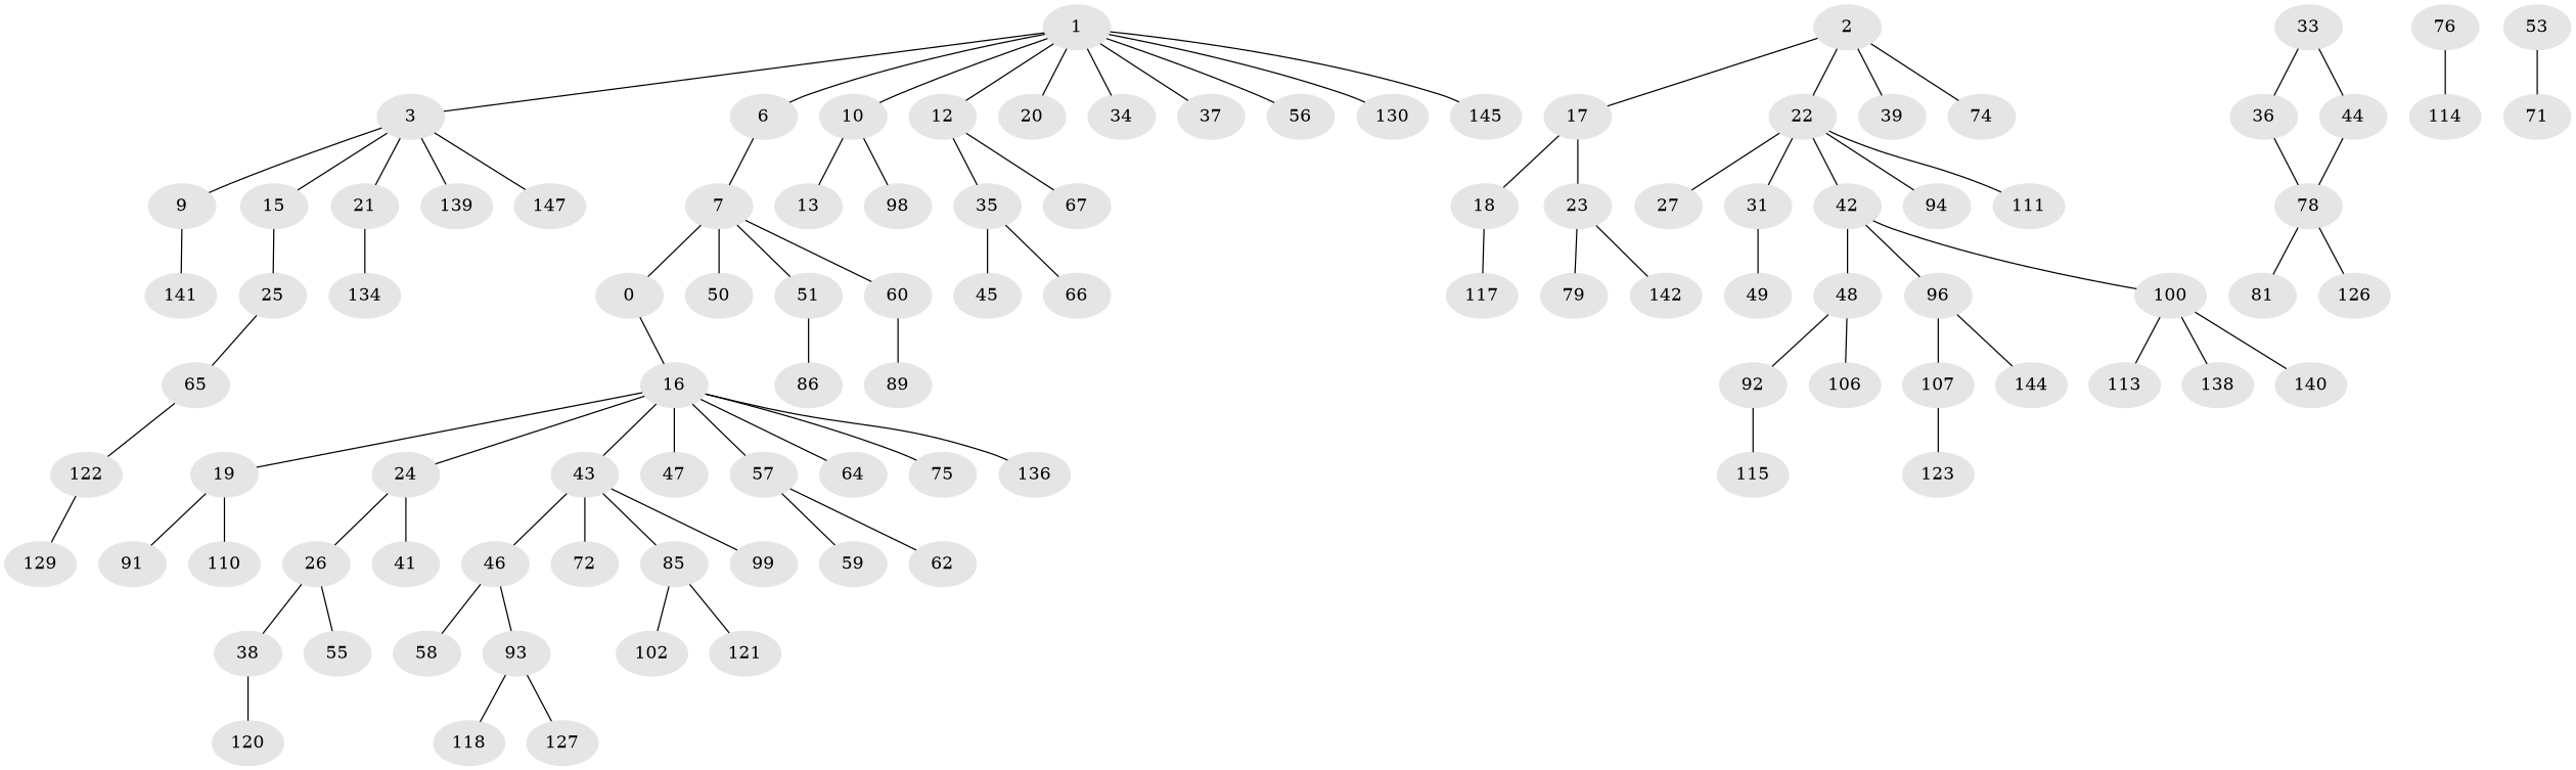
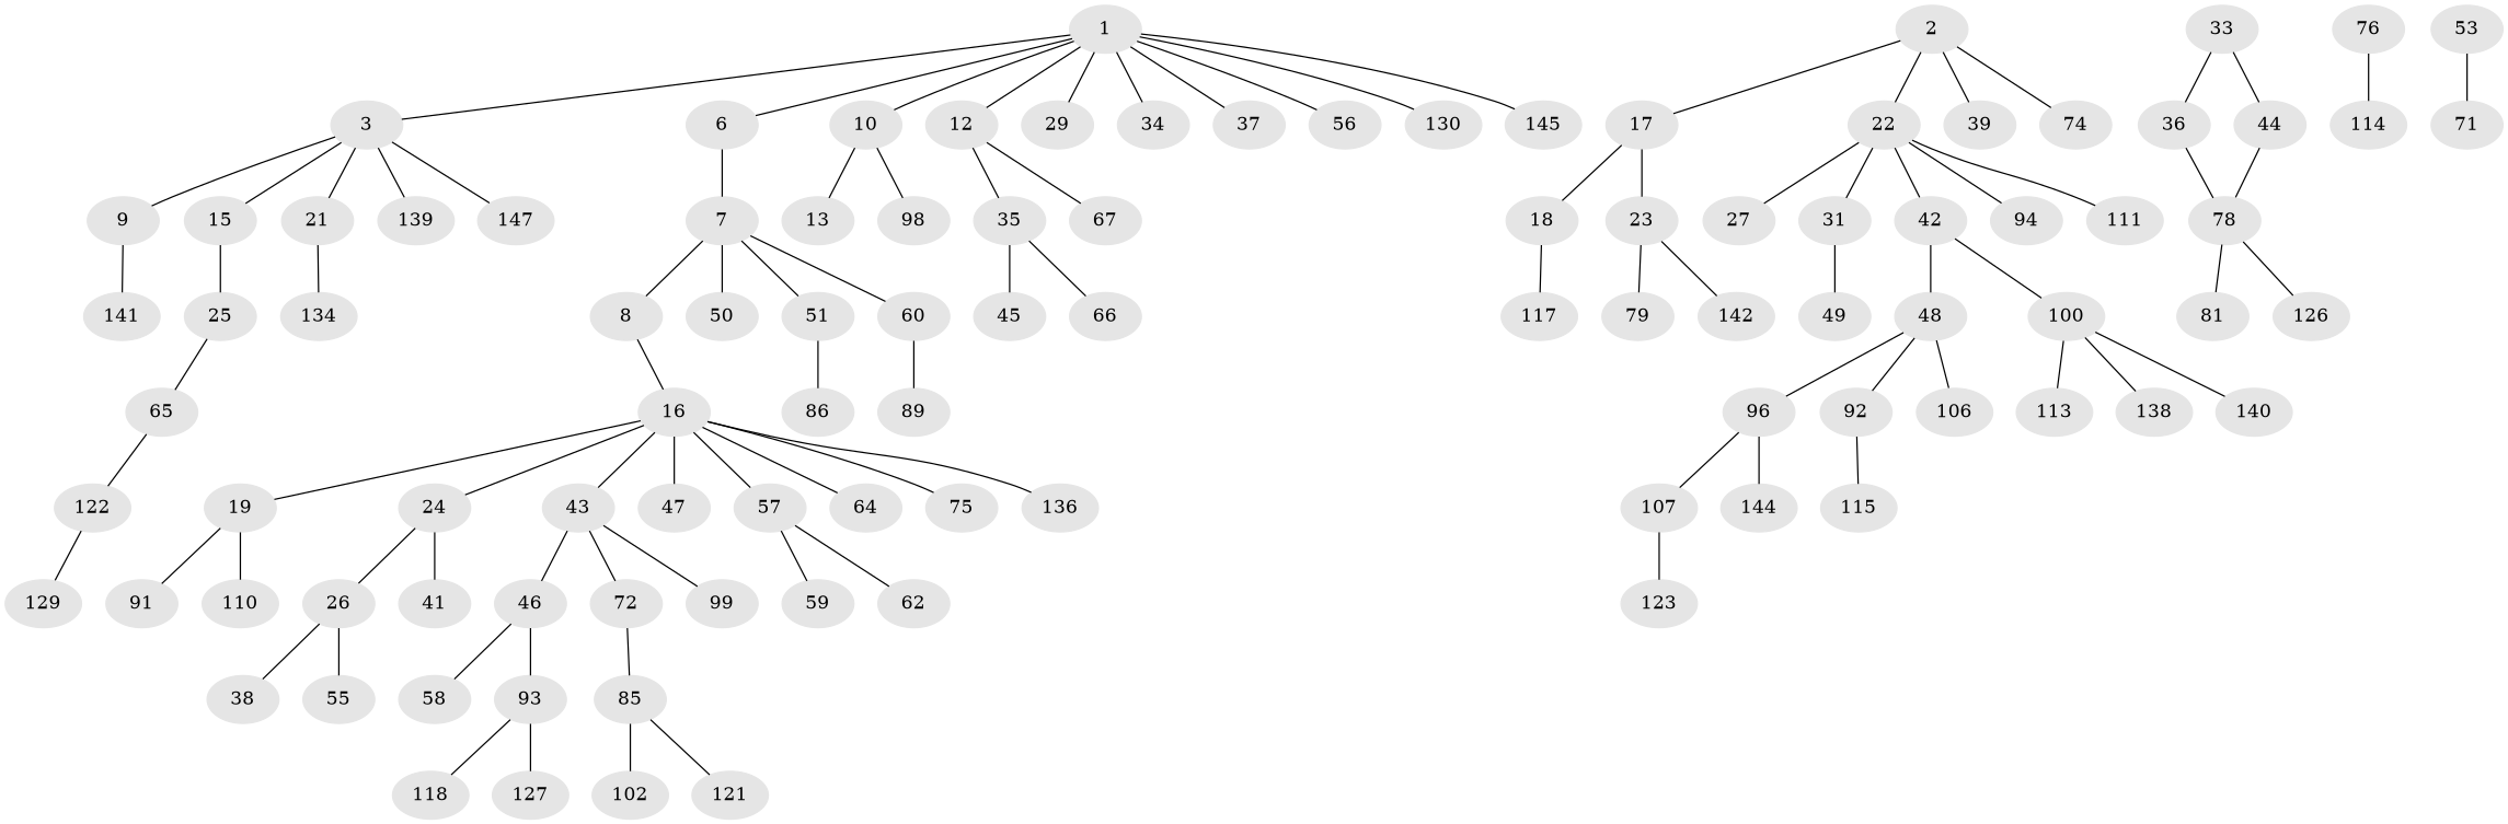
  graph {
    node [color=gray90 style=filled]
    1 [super="+4"]
    3 [super="+11"]
    6
    10 [super="+108"]
    12 [super="+14"]
-   29 [label=20]
+   29
    34
    37
    56 [super="+135"]
    130
    145
    2 [super="+5"]
    17
    22 [super="+70"]
    39
    74 [super="+125"]
    9
    15 [super="+28"]
    21 [super="+83"]
    139
    147
    7 [super="+146"]
    13
    98
    35
    67
    18 [super="+133"]
    23 [super="+63"]
    27 [super="+91"]
    31
    42 [super="+80"]
    n32 [label=94]
    111 [super="+143"]
    141
    25 [super="+73"]
    134
-   8 [label=0]
+   8
    50 [super="+104"]
    51 [super="+54"]
    60
    16 [super="+20"]
    86
    89
    19 [super="+40"]
    24 [super="+109"]
    43 [super="+77"]
    47 [super="+94"]
    57
    64
    75
    136
    45
    66 [super="+82"]
    65 [super="+68"]
    n55 [label=91]
    110
    26 [super="+32"]
    41
    46 [super="+69"]
    72 [super="+119"]
    85 [super="+101"]
    99
    59
    62
    117
    79 [super="+103"]
    142
    49 [super="+97"]
    48 [super="+52"]
    96 [super="+116"]
    100 [super="+124"]
    38 [super="+61"]
    55 [super="+128"]
    122
-   120
    36 [super="+87"]
    33
    44
    114 [super="+132"]
    76
    78 [super="+105"]
    81 [super="+84"]
    126
    92
    106
    107
    144
    113
    138
    140
    58
    93 [super="+112"]
    102
    121
    53
    71
    118 [super="+137"]
    127 [super="+131"]
    115
    129
    123
    1 -- 3
    1 -- 6
    1 -- 10
    1 -- 12
    1 -- 29
    1 -- 34
    1 -- 37
    1 -- 56
    1 -- 130
    1 -- 145
    3 -- 9
    3 -- 15
    3 -- 21
    3 -- 139
    3 -- 147
    6 -- 7
    10 -- 13
    10 -- 98
    12 -- 35
    12 -- 67
    2 -- 17
    2 -- 22
    2 -- 39
    2 -- 74
    17 -- 18
    17 -- 23
    22 -- 27
    22 -- 31
    22 -- 42
    22 -- n32
    22 -- 111
    9 -- 141
    15 -- 25
    21 -- 134
    7 -- 8
    7 -- 50
    7 -- 51
    7 -- 60
    35 -- 45
    35 -- 66
    18 -- 117
    23 -- 79
    23 -- 142
    31 -- 49
    42 -- 48
-   42 -- 96
+   48 -- 96
    42 -- 100
    25 -- 65
    8 -- 16
    51 -- 86
    60 -- 89
    16 -- 19
    16 -- 24
    16 -- 43
    16 -- 47
    16 -- 57
    16 -- 64
    16 -- 75
    16 -- 136
    19 -- n55
    19 -- 110
    24 -- 26
    24 -- 41
    43 -- 46
    43 -- 72
-   43 -- 85
+   72 -- 85
    43 -- 99
    57 -- 59
    57 -- 62
    65 -- 122
    26 -- 38
    26 -- 55
    46 -- 58
    46 -- 93
    85 -- 102
    85 -- 121
    48 -- 92
    48 -- 106
    96 -- 107
    96 -- 144
    100 -- 113
    100 -- 138
    100 -- 140
-   38 -- 120
    122 -- 129
    36 -- 78
    33 -- 36
    33 -- 44
    44 -- 78
    76 -- 114
    78 -- 81
    78 -- 126
    92 -- 115
    107 -- 123
    93 -- 118
    93 -- 127
    53 -- 71
  }
